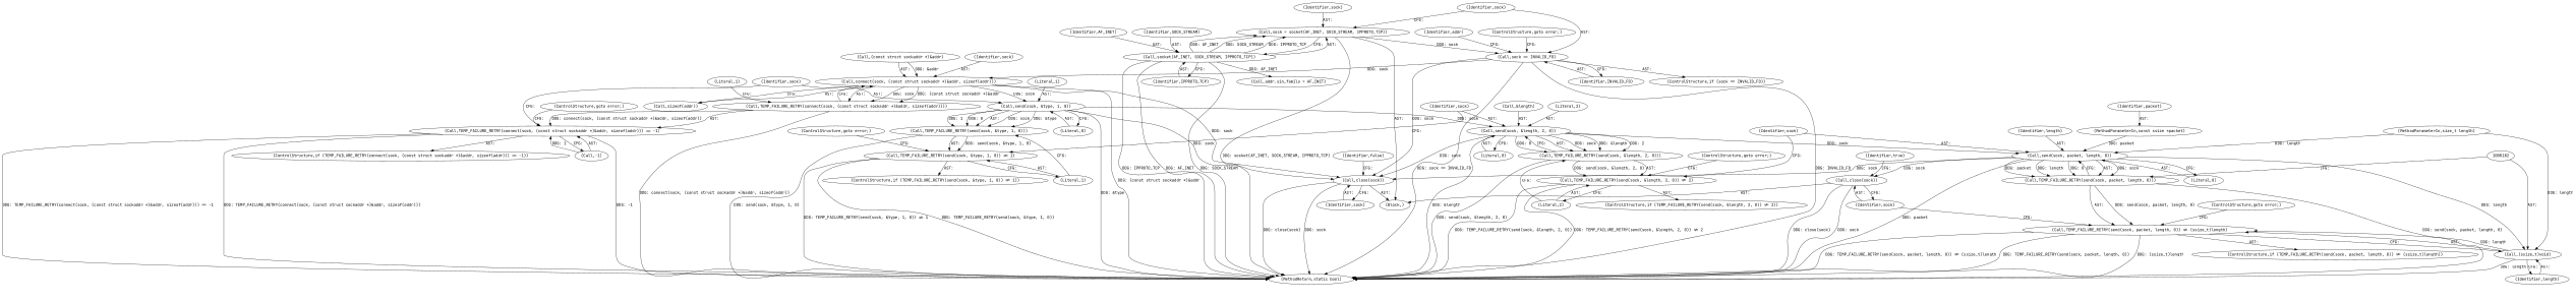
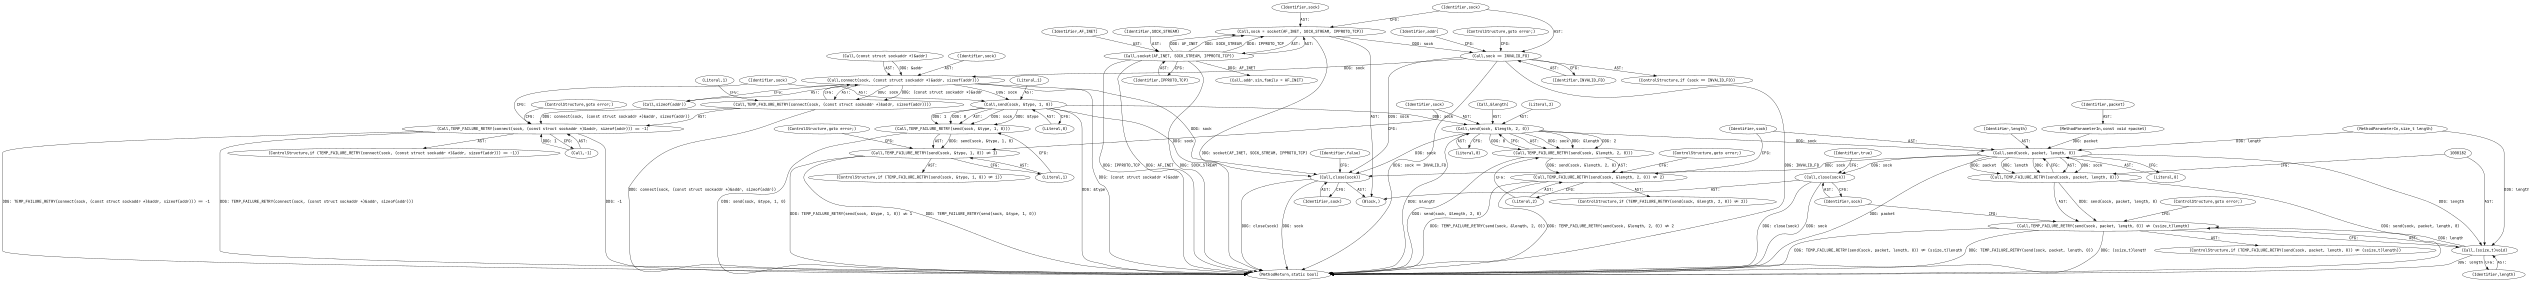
  digraph {
    fontname="JetBrains Mono"
    node [fontname="JetBrains Mono"]
    edge [fontname="JetBrains Mono"]
    n1 [label="(Call,sock = socket(AF_INET, SOCK_STREAM, IPPROTO_TCP))"]
    n2 [label="(Call,socket(AF_INET, SOCK_STREAM, IPPROTO_TCP))"]
    n3 [label="(Call,sock == INVALID_FD)"]
    n4 [label="(Block,)"]
    n5 [label="(MethodReturn,static bool)"]
    n6 [label="(Call,addr.sin_family = AF_INET)"]
    n7 [label="(Identifier,IPPROTO_TCP)"]
    n8 [label="(Call,connect(sock, (const struct sockaddr *)&addr, sizeof(addr)))"]
    n9 [label="(Call,close(sock))"]
    n10 [label="(ControlStructure,if (sock == INVALID_FD))"]
    n11 [label="(Identifier,INVALID_FD)"]
    n12 [label="(Call,TEMP_FAILURE_RETRY(connect(sock, (const struct sockaddr *)&addr, sizeof(addr))))"]
    n13 [label="(Call,send(sock, &type, 1, 0))"]
    n14 [label="(Call,sizeof(addr))"]
    n15 [label="(Identifier,sock)"]
    n16 [label="(Call,TEMP_FAILURE_RETRY(connect(sock, (const struct sockaddr *)&addr, sizeof(addr))) == -1)"]
    n17 [label="(Call,TEMP_FAILURE_RETRY(send(sock, &type, 1, 0)))"]
    n18 [label="(Call,send(sock, &length, 2, 0))"]
    n19 [label="(Literal,0)"]
    n20 [label="(Call,-1)"]
    n21 [label="(ControlStructure,if (TEMP_FAILURE_RETRY(connect(sock, (const struct sockaddr *)&addr, sizeof(addr))) == -1))"]
    n22 [label="(Call,TEMP_FAILURE_RETRY(send(sock, &type, 1, 0)) != 1)"]
    n23 [label="(Call,TEMP_FAILURE_RETRY(send(sock, &length, 2, 0)))"]
    n24 [label="(Call,send(sock, packet, length, 0))"]
    n25 [label="(Literal,0)"]
    n26 [label="(ControlStructure,if (TEMP_FAILURE_RETRY(send(sock, &type, 1, 0)) != 1))"]
    n27 [label="(Literal,1)"]
    n28 [label="(Call,TEMP_FAILURE_RETRY(send(sock, &length, 2, 0)) != 2)"]
    n29 [label="(Call,TEMP_FAILURE_RETRY(send(sock, packet, length, 0)))"]
    n30 [label="(Call,(ssize_t)void)"]
    n31 [label="(Call,close(sock))"]
    n32 [label="(Literal,0)"]
    n33 [label="(Literal,2)"]
    n34 [label="(ControlStructure,if (TEMP_FAILURE_RETRY(send(sock, &length, 2, 0)) != 2))"]
    n35 [label="(Call,TEMP_FAILURE_RETRY(send(sock, packet, length, 0)) != (ssize_t)length)"]
    n36 [label="(Identifier,length)"]
    n37 [label="(Identifier,sock)"]
    n38 [label="(ControlStructure,if (TEMP_FAILURE_RETRY(send(sock, packet, length, 0)) != (ssize_t)length))"]
    n39 [label="(Call,(const struct sockaddr *)&addr)"]
    n40 [label="(Identifier,SOCK_STREAM)"]
    n41 [label="(Identifier,false)"]
    n42 [label="(Literal,1)"]
    n43 [label="(Identifier,AF_INET)"]
    n44 [label="(Identifier,sock)"]
    n45 [label="(Literal,2)"]
    n46 [label="(Identifier,length)"]
    n47 [label="(Identifier,addr)"]
    n48 [label="(Identifier,sock)"]
    n49 [label="(Identifier,packet)"]
-   n50 [label="(MethodParameterIn,const ssize *packet)"]
+   n50 [label="(MethodParameterIn,const void *packet)"]
    n51 [label="(ControlStructure,goto error;)"]
    n52 [label="(Identifier,sock)"]
    n53 [label="(Identifier,sock)"]
    n54 [label="(ControlStructure,goto error;)"]
    n55 [label="(ControlStructure,goto error;)"]
    n56 [label="(Identifier,sock)"]
    n57 [label="(Identifier,sock)"]
    n58 [label="(Literal,1)"]
    n59 [label="(ControlStructure,goto error;)"]
    n60 [label="(MethodParameterIn,size_t length)"]
    n61 [label="(Call,&length)"]
    n62 [label="(Identifier,true)"]
    n63 [label="(ControlStructure,goto error;)"]
    1000182
-   n1 -> n2 [label="CFG: "]
+   n1 -> n2 [label="AST: "]
    n1 -> n3 [label="DDG: sock"]
    n1 -> n4 [label="AST: "]
    n1 -> n5 [label="DDG: socket(AF_INET, SOCK_STREAM, IPPROTO_TCP)"]
    n2 -> n1 [label="AST: "]
    n2 -> n1 [label="DDG: AF_INET"]
    n2 -> n1 [label="DDG: SOCK_STREAM"]
    n2 -> n1 [label="DDG: IPPROTO_TCP"]
    n2 -> n5 [label="DDG: SOCK_STREAM"]
    n2 -> n5 [label="DDG: IPPROTO_TCP"]
    n2 -> n5 [label="DDG: AF_INET"]
    n2 -> n6 [label="DDG: AF_INET"]
    n2 -> n7 [label="CFG: "]
    n3 -> n5 [label="DDG: INVALID_FD"]
    n3 -> n5 [label="DDG: sock == INVALID_FD"]
    n3 -> n8 [label="DDG: sock"]
    n3 -> n9 [label="DDG: sock"]
    n3 -> n10 [label="AST: "]
    n3 -> n11 [label="CFG: "]
    n7 -> n2 [label="AST: "]
    n8 -> n5 [label="DDG: (const struct sockaddr *)&addr"]
    n8 -> n9 [label="DDG: sock"]
    n8 -> n12 [label="AST: "]
    n8 -> n12 [label="DDG: sock"]
    n8 -> n12 [label="DDG: (const struct sockaddr *)&addr"]
    n8 -> n13 [label="DDG: sock"]
    n8 -> n14 [label="CFG: "]
    n9 -> n4 [label="AST: "]
    n9 -> n5 [label="DDG: close(sock)"]
    n9 -> n5 [label="DDG: sock"]
    n9 -> n15 [label="CFG: "]
    n11 -> n3 [label="AST: "]
    n12 -> n5 [label="DDG: connect(sock, (const struct sockaddr *)&addr, sizeof(addr))"]
    n12 -> n8 [label="CFG: "]
    n12 -> n16 [label="AST: "]
    n12 -> n16 [label="DDG: connect(sock, (const struct sockaddr *)&addr, sizeof(addr))"]
    n13 -> n5 [label="DDG: &type"]
    n13 -> n9 [label="DDG: sock"]
    n13 -> n17 [label="AST: "]
    n13 -> n17 [label="DDG: sock"]
    n13 -> n17 [label="DDG: &type"]
    n13 -> n17 [label="DDG: 1"]
    n13 -> n17 [label="DDG: 0"]
    n13 -> n18 [label="DDG: sock"]
    n13 -> n19 [label="CFG: "]
    n14 -> n8 [label="AST: "]
    n15 -> n9 [label="AST: "]
    n16 -> n5 [label="DDG: TEMP_FAILURE_RETRY(connect(sock, (const struct sockaddr *)&addr, sizeof(addr)))"]
    n16 -> n5 [label="DDG: -1"]
    n16 -> n5 [label="DDG: TEMP_FAILURE_RETRY(connect(sock, (const struct sockaddr *)&addr, sizeof(addr))) == -1"]
    n16 -> n20 [label="CFG: "]
    n16 -> n21 [label="AST: "]
    n17 -> n5 [label="DDG: send(sock, &type, 1, 0)"]
    n17 -> n22 [label="AST: "]
    n17 -> n22 [label="DDG: send(sock, &type, 1, 0)"]
    n18 -> n5 [label="DDG: &length"]
    n18 -> n9 [label="DDG: sock"]
    n18 -> n23 [label="AST: "]
    n18 -> n23 [label="DDG: sock"]
    n18 -> n23 [label="DDG: &length"]
    n18 -> n23 [label="DDG: 2"]
    n18 -> n23 [label="DDG: 0"]
    n18 -> n24 [label="DDG: sock"]
    n18 -> n25 [label="CFG: "]
    n19 -> n13 [label="AST: "]
    n20 -> n16 [label="AST: "]
    n20 -> n16 [label="DDG: 1"]
    n22 -> n5 [label="DDG: TEMP_FAILURE_RETRY(send(sock, &type, 1, 0))"]
    n22 -> n5 [label="DDG: TEMP_FAILURE_RETRY(send(sock, &type, 1, 0)) != 1"]
    n22 -> n26 [label="AST: "]
    n22 -> n27 [label="CFG: "]
    n23 -> n5 [label="DDG: send(sock, &length, 2, 0)"]
    n23 -> n18 [label="CFG: "]
    n23 -> n28 [label="AST: "]
    n23 -> n28 [label="DDG: send(sock, &length, 2, 0)"]
    n24 -> n5 [label="DDG: packet"]
    n24 -> n9 [label="DDG: sock"]
    n24 -> n29 [label="AST: "]
    n24 -> n29 [label="DDG: sock"]
    n24 -> n29 [label="DDG: packet"]
    n24 -> n29 [label="DDG: length"]
    n24 -> n29 [label="DDG: 0"]
    n24 -> n30 [label="DDG: length"]
    n24 -> n31 [label="DDG: sock"]
    n24 -> n32 [label="CFG: "]
    n25 -> n18 [label="AST: "]
    n27 -> n17 [label="CFG: "]
    n27 -> n22 [label="AST: "]
    n28 -> n5 [label="DDG: TEMP_FAILURE_RETRY(send(sock, &length, 2, 0))"]
    n28 -> n5 [label="DDG: TEMP_FAILURE_RETRY(send(sock, &length, 2, 0)) != 2"]
    n28 -> n33 [label="CFG: "]
    n28 -> n34 [label="AST: "]
    n29 -> n5 [label="DDG: send(sock, packet, length, 0)"]
    n29 -> n24 [label="CFG: "]
    n29 -> n35 [label="AST: "]
    n29 -> n35 [label="DDG: send(sock, packet, length, 0)"]
    n30 -> n5 [label="DDG: length"]
    n30 -> n35 [label="AST: "]
    n30 -> n35 [label="DDG: length"]
    n30 -> n36 [label="CFG: "]
    n31 -> n4 [label="AST: "]
    n31 -> n5 [label="DDG: close(sock)"]
    n31 -> n5 [label="DDG: sock"]
    n31 -> n37 [label="CFG: "]
    n32 -> n24 [label="AST: "]
    n33 -> n23 [label="CFG: "]
    n33 -> n28 [label="AST: "]
    n35 -> n5 [label="DDG: (ssize_t)length"]
    n35 -> n5 [label="DDG: TEMP_FAILURE_RETRY(send(sock, packet, length, 0)) != (ssize_t)length"]
    n35 -> n5 [label="DDG: TEMP_FAILURE_RETRY(send(sock, packet, length, 0))"]
    n35 -> n30 [label="CFG: "]
    n35 -> n38 [label="AST: "]
    n36 -> n30 [label="AST: "]
    n37 -> n31 [label="AST: "]
    n37 -> n35 [label="CFG: "]
    n39 -> n8 [label="AST: "]
    n39 -> n8 [label="DDG: &addr"]
    n40 -> n2 [label="AST: "]
    n41 -> n9 [label="CFG: "]
    n42 -> n12 [label="CFG: "]
    n43 -> n2 [label="AST: "]
    n44 -> n13 [label="AST: "]
    n44 -> n16 [label="CFG: "]
    n45 -> n18 [label="AST: "]
    n46 -> n24 [label="AST: "]
    n47 -> n3 [label="CFG: "]
    n48 -> n18 [label="AST: "]
    n48 -> n22 [label="CFG: "]
    n49 -> n50 [label="AST: "]
    n50 -> n24 [label="DDG: packet"]
    n51 -> n22 [label="CFG: "]
    n52 -> n24 [label="AST: "]
    n52 -> n28 [label="CFG: "]
    n53 -> n1 [label="AST: "]
    n54 -> n3 [label="CFG: "]
    n55 -> n16 [label="CFG: "]
    n56 -> n8 [label="AST: "]
    n57 -> n1 [label="CFG: "]
    n57 -> n3 [label="AST: "]
    n58 -> n13 [label="AST: "]
    n59 -> n35 [label="CFG: "]
    n60 -> n24 [label="DDG: length"]
    n60 -> n30 [label="DDG: length"]
    n61 -> n18 [label="AST: "]
    n62 -> n31 [label="CFG: "]
    n63 -> n28 [label="CFG: "]
    1000182 -> n29 [label="CFG: "]
    1000182 -> n30 [label="AST: "]
  }
